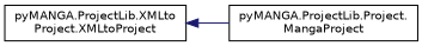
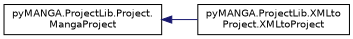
  digraph {
    rankdir=LR
    node [color=black fillcolor=white fontname=Helvetica fontsize=10 shape=record style=filled]
    n1 [height=0.2 label="pyMANGA.ProjectLib.Project.\lMangaProject" width=0.4]
    n2 [height=0.2 label="pyMANGA.ProjectLib.XMLto\lProject.XMLtoProject" width=0.4]
-   n2 -> n1 [color=midnightblue dir=back fontname=Helvetica fontsize=10 labelfontname=Helvetica labelfontsize=10 style=solid]
+   n1 -> n2 [color=midnightblue dir=back fontname=Helvetica fontsize=10 labelfontname=Helvetica labelfontsize=10 style=solid]
  }
